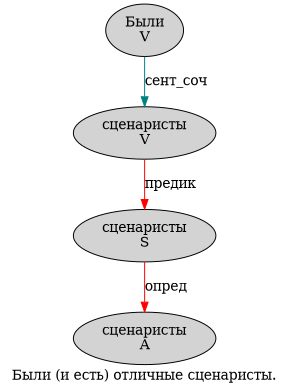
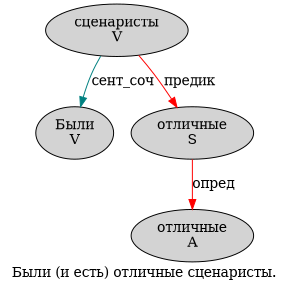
  digraph {
    fontname="DejaVu Serif"
    label="Были (и есть) отличные сценаристы."
    node [fillcolor=lightgray fontname="DejaVu Serif" penwidth=1 shape=ellipse style=filled]
    edge [color=red fontname="DejaVu Serif"]
    n1 [label="Были\nV"]
    n2 [label="сценаристы\nV"]
-   n3 [label="сценаристы\nS"]
-   n4 [label="сценаристы\nA"]
-   n1 -> n2 [color=teal label="сент_соч"]
+   n3 [label="отличные\nS"]
+   n4 [label="отличные\nA"]
+   n2 -> n1 [color=teal label="сент_соч"]
    n2 -> n3 [label="предик"]
    n3 -> n4 [label="опред"]
  }
